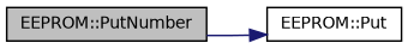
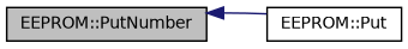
  digraph {
    rankdir=LR
    node [color=black fontname=Helvetica fontsize=10 shape=record style=filled]
    n1 [fillcolor=grey75 fontcolor=black height=0.2 label="EEPROM::PutNumber" width=0.4]
    n2 [fillcolor=white height=0.2 label="EEPROM::Put" width=0.4]
-   n1 -> n2 [color=midnightblue fontname=Helvetica fontsize=10 labelfontname=Helvetica labelfontsize=10 style=solid]
+   n2 -> n1 [color=midnightblue fontname=Helvetica fontsize=10 labelfontname=Helvetica labelfontsize=10 style=solid]
  }
